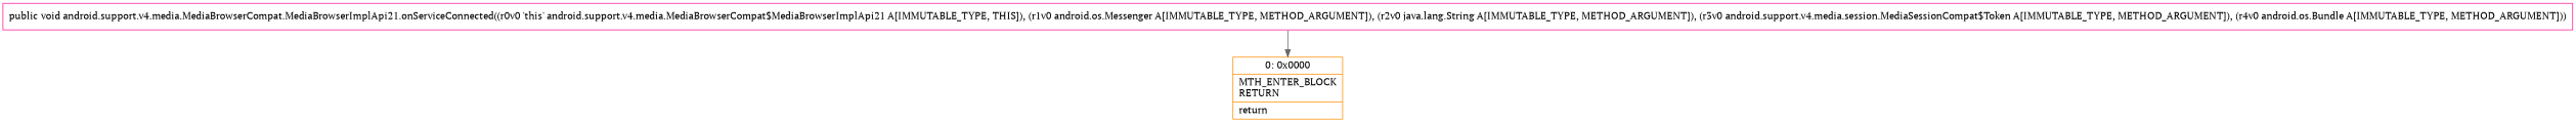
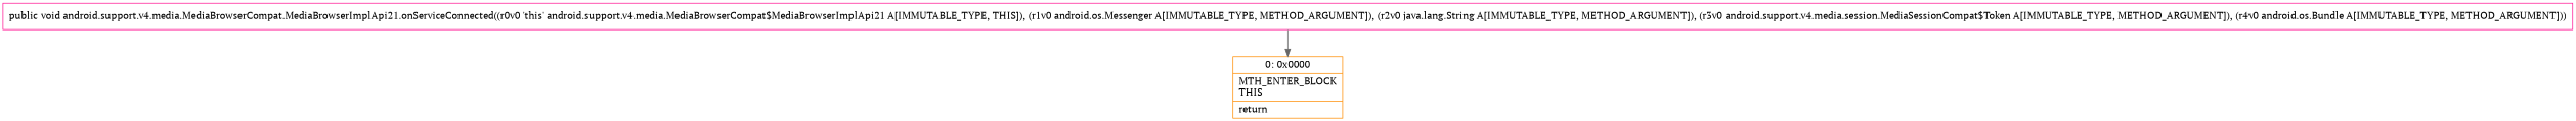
  digraph {
    fontname="PT Serif"
    node [shape=record fontname="PT Serif"]
-   n1 [label="{0\:\ 0x0000|MTH_ENTER_BLOCK\lRETURN\l|return\l}" color=darkorange]
+   n1 [label="{0\:\ 0x0000|MTH_ENTER_BLOCK\lTHIS\l|return\l}" color=darkorange]
    n2 [label="{public void android.support.v4.media.MediaBrowserCompat.MediaBrowserImplApi21.onServiceConnected((r0v0 'this' android.support.v4.media.MediaBrowserCompat$MediaBrowserImplApi21 A[IMMUTABLE_TYPE, THIS]), (r1v0 android.os.Messenger A[IMMUTABLE_TYPE, METHOD_ARGUMENT]), (r2v0 java.lang.String A[IMMUTABLE_TYPE, METHOD_ARGUMENT]), (r3v0 android.support.v4.media.session.MediaSessionCompat$Token A[IMMUTABLE_TYPE, METHOD_ARGUMENT]), (r4v0 android.os.Bundle A[IMMUTABLE_TYPE, METHOD_ARGUMENT])) }" color=deeppink]
    n2 -> n1 [color=gray40 arrowhead=normal fontname="PT Serif"]
  }
